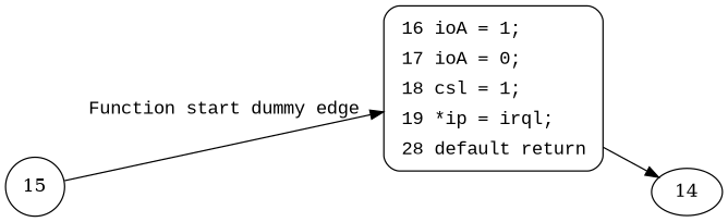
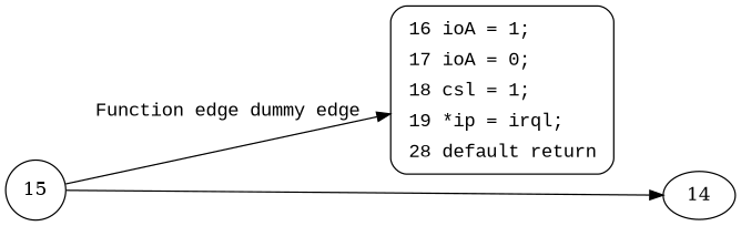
  digraph {
    rankdir=LR
    15 [shape=circle]
    n2 [fillcolor=white fontname="Courier New" label=<<table border="0" cellborder="0" cellpadding="3" bgcolor="white"><tr><td align="right">16</td><td align="left">ioA = 1;</td></tr><tr><td align="right">17</td><td align="left">ioA = 0;</td></tr><tr><td align="right">18</td><td align="left">csl = 1;</td></tr><tr><td align="right">19</td><td align="left">*ip = irql;</td></tr><tr><td align="right">28</td><td align="left">default return</td></tr></table>> penwidth=1 shape=Mrecord style="filled,bold"]
    14
-   15 -> n2 [fontname="Courier New" label="Function start dummy edge"]
-   n2 -> 14
+   15 -> n2 [fontname="Courier New" label="Function edge dummy edge"]
+   15 -> 14
  }
